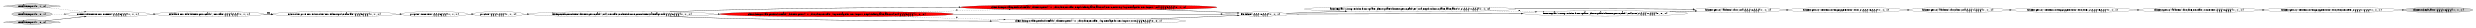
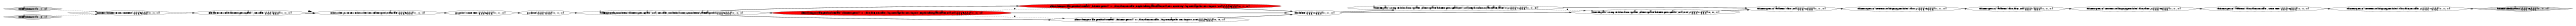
  digraph {
    rankdir=LR
    node [fillcolor=white shape=ellipse style=filled]
    edge [style=bold]
    n1 [label="pw.close()@@@7@@@['1', '1', '1']"]
    n2 [label="addExpectedCommitItem(thisTest.getWCPath(),null,\"new_file\",NodeKind.none,CommitItemStateFlags.Add)@@@8@@@['1', '1', '1']"]
    n3 [fillcolor=red label="client.doImport(file.getAbsolutePath(),thisTest.getUrl() + \"/dirA/dirB/new_file\",Depth.infinity,false,false,null,new ConstMsg(\"log message for new import\"),null)@@@9@@@['0', '1', '0']"]
    n4 [label="client.doImport(file.getAbsolutePath(),thisTest.getUrl() + \"/dirA/dirB/new_file\",\"log message for new import\",true)@@@9@@@['0', '0', '1']"]
    n5 [fillcolor=red label="client.doImport(file.getAbsolutePath(),thisTest.getUrl() + \"/dirA/dirB/new_file\",\"log message for new import\",Depth.infinity,false,false,null,null)@@@9@@@['1', '0', '0']"]
    n6 [label="thisTest.getWc().setItemWorkingCopyRevision(\"dirA/dirB/new_file\",2)@@@17@@@['1', '1', '1']"]
-   n7 [fillcolor=lightgray label="thisTest.checkStatus()@@@18@@@['1', '1', '1']"]
+   n7 [fillcolor=lightgray label="thisTest.checkStatus()@@@18@@@['1', '1', '1']" shape=diamond]
    n8 [label="PrintWriter pw = new PrintWriter(new FileOutputStream(file))@@@5@@@['1', '1', '1']"]
    n9 [label="pw.print(\"some text\")@@@6@@@['1', '1', '1']"]
    n10 [label="thisTest.getWc().addItem(\"dirA/dirB\",null)@@@14@@@['1', '1', '1']"]
    n11 [label="thisTest.getWc().setItemWorkingCopyRevision(\"dirA/dirB\",2)@@@15@@@['1', '1', '1']"]
    n12 [label="thisTest.getWc().addItem(\"dirA/dirB/new_file\",\"some text\")@@@16@@@['1', '1', '1']"]
-   n13 [label="file.delete()@@@10@@@['1', '1', '1']" shape=diamond]
+   n13 [label="file.delete()@@@10@@@['1', '1', '1']"]
    n14 [label="assertEquals(\"wrong revision from update\",client.update(thisTest.getWCPathSet(),null,Depth.unknown,false,false,false)(0(,2)@@@11@@@['1', '1', '0']"]
    n15 [label="assertEquals(\"wrong revision from update\",client.update(thisTest.getWCPath(),null,true),2)@@@11@@@['0', '0', '1']"]
    n16 [label="thisTest.getWc().addItem(\"dirA\",null)@@@12@@@['1', '1', '1']"]
    n17 [fillcolor=lightgray label="testBasicImport['0', '1', '0']" shape=diamond]
-   n18 [label="OneTest thisTest = new OneTest()@@@3@@@['1', '1', '1']"]
+   n18 [label="OneTest thisTest = new OneTest()@@@3@@@['1', '1', '1']" shape=diamond]
    n19 [label="File file = new File(thisTest.getWCPath(),\"new_file\")@@@4@@@['1', '1', '1']"]
    n20 [label="thisTest.getWc().setItemWorkingCopyRevision(\"dirA\",2)@@@13@@@['1', '1', '1']"]
-   n21 [fillcolor=lightgray label="testBasicImport['0', '0', '1']"]
-   n22 [fillcolor=lightgray label="testBasicImport['1', '0', '0']" shape=diamond]
+   n21 [fillcolor=lightgray label="testBasicImport['0', '0', '1']" shape=diamond]
    n1 -> n2
    n2 -> n3
    n2 -> n4
    n2 -> n5
    n3 -> n13
    n4 -> n13
    n5 -> n3 [label=0 style=dashed]
    n5 -> n4 [label=0 style=dashed]
    n5 -> n13
    n6 -> n7
    n8 -> n9
    n9 -> n1
    n10 -> n11
    n11 -> n12
    n12 -> n6
    n13 -> n14
    n13 -> n15
    n14 -> n15 [label=0 style=dashed]
    n14 -> n16
    n15 -> n16
    n16 -> n20
    n17 -> n18 [style=dashed]
    n18 -> n19
    n19 -> n8 [label=file style=solid]
    n19 -> n8
    n20 -> n10
    n21 -> n18 [style=dashed]
-   n22 -> n18
  }
